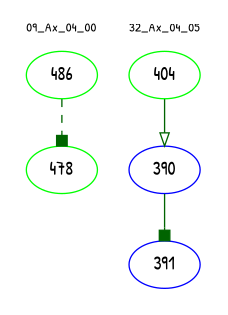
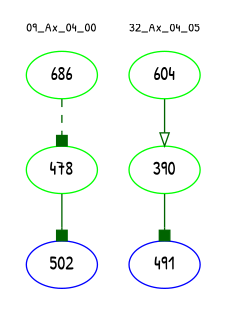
  digraph {
    fontname="Patrick Hand"
    node [color=green fontname="Patrick Hand"]
    edge [arrowhead=box color=darkgreen fontname="Patrick Hand" style=solid]
-   n1 [label=486]
+   n1 [label=686]
    n2 [label=478]
-   n4 [label=404]
-   n5 [color=blue label=390]
-   n6 [color=blue label=391]
+   n3 [color=blue label=502]
+   n4 [label=604]
+   n5 [label=390]
+   n6 [color=blue label=491]
    subgraph cluster_1 {
      color=white
      fontsize=10
      label="09_Ax_04_00"
      n1
      n2
+     n3
    }
    subgraph cluster_2 {
      color=white
      fontsize=10
      label="32_Ax_04_05"
      n4
      n5
      n6
    }
    n1 -> n2 [style=dashed]
+   n2 -> n3
    n4 -> n5 [arrowhead=onormal]
    n5 -> n6
  }
